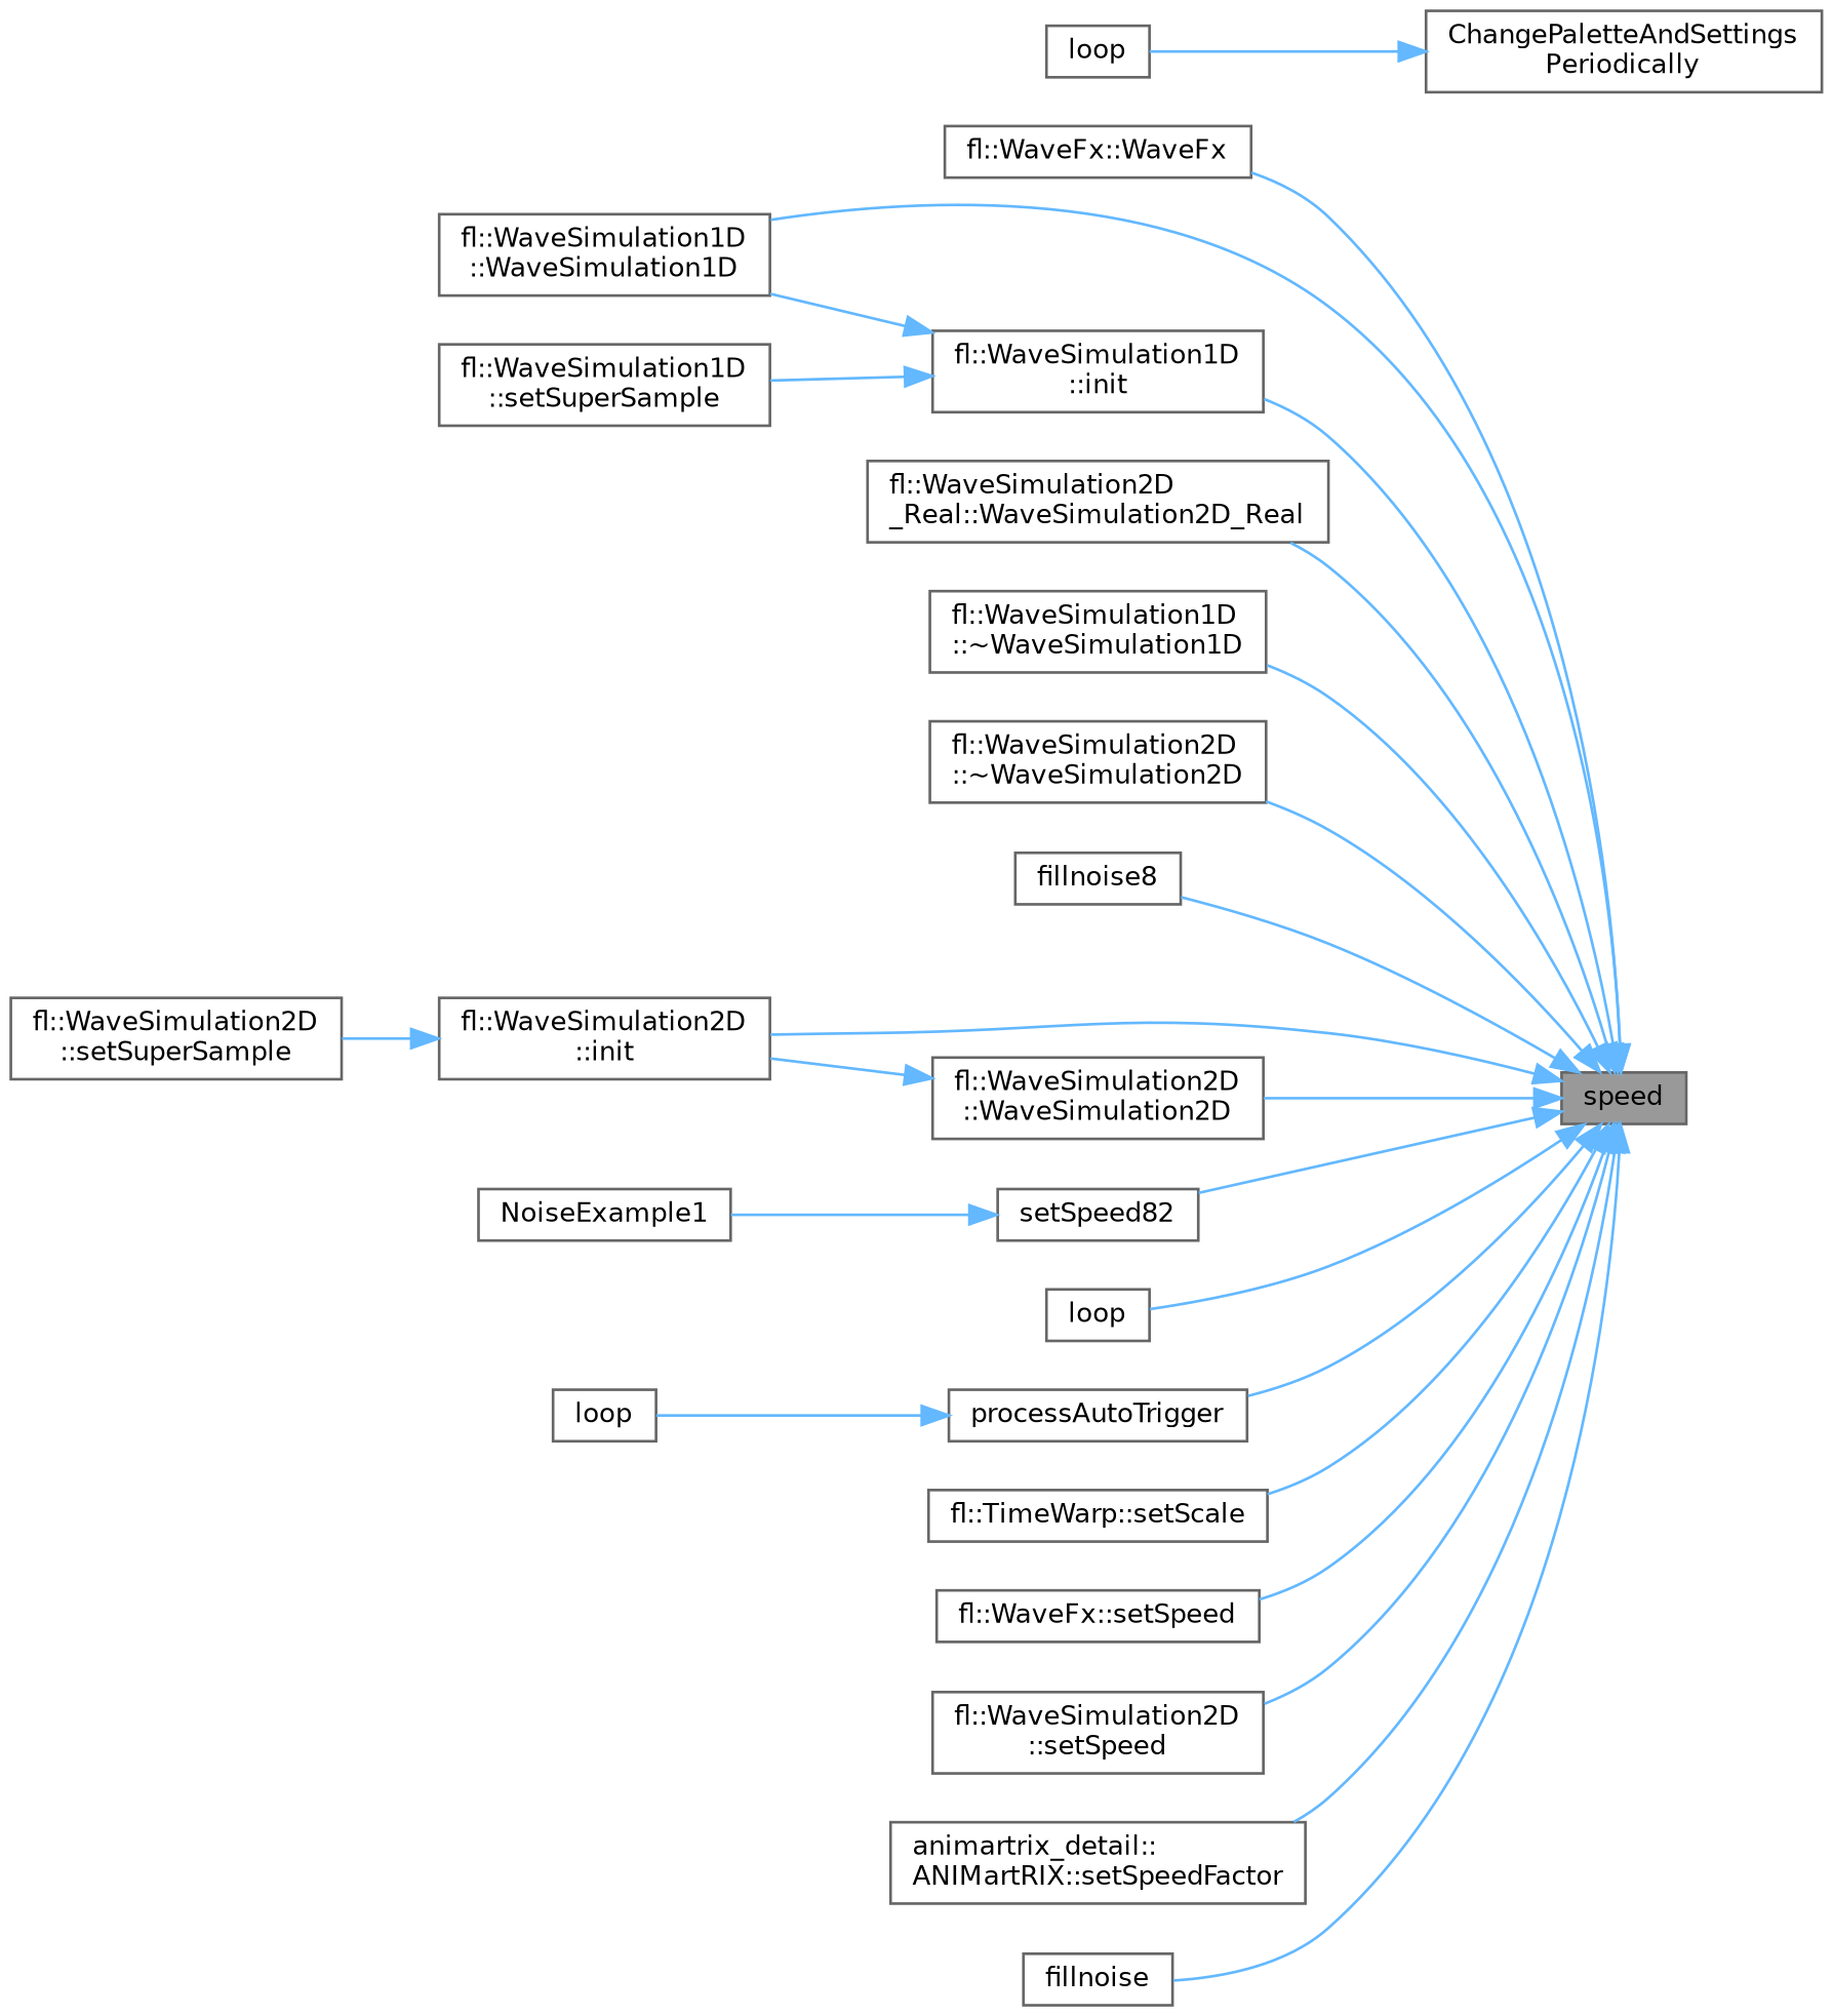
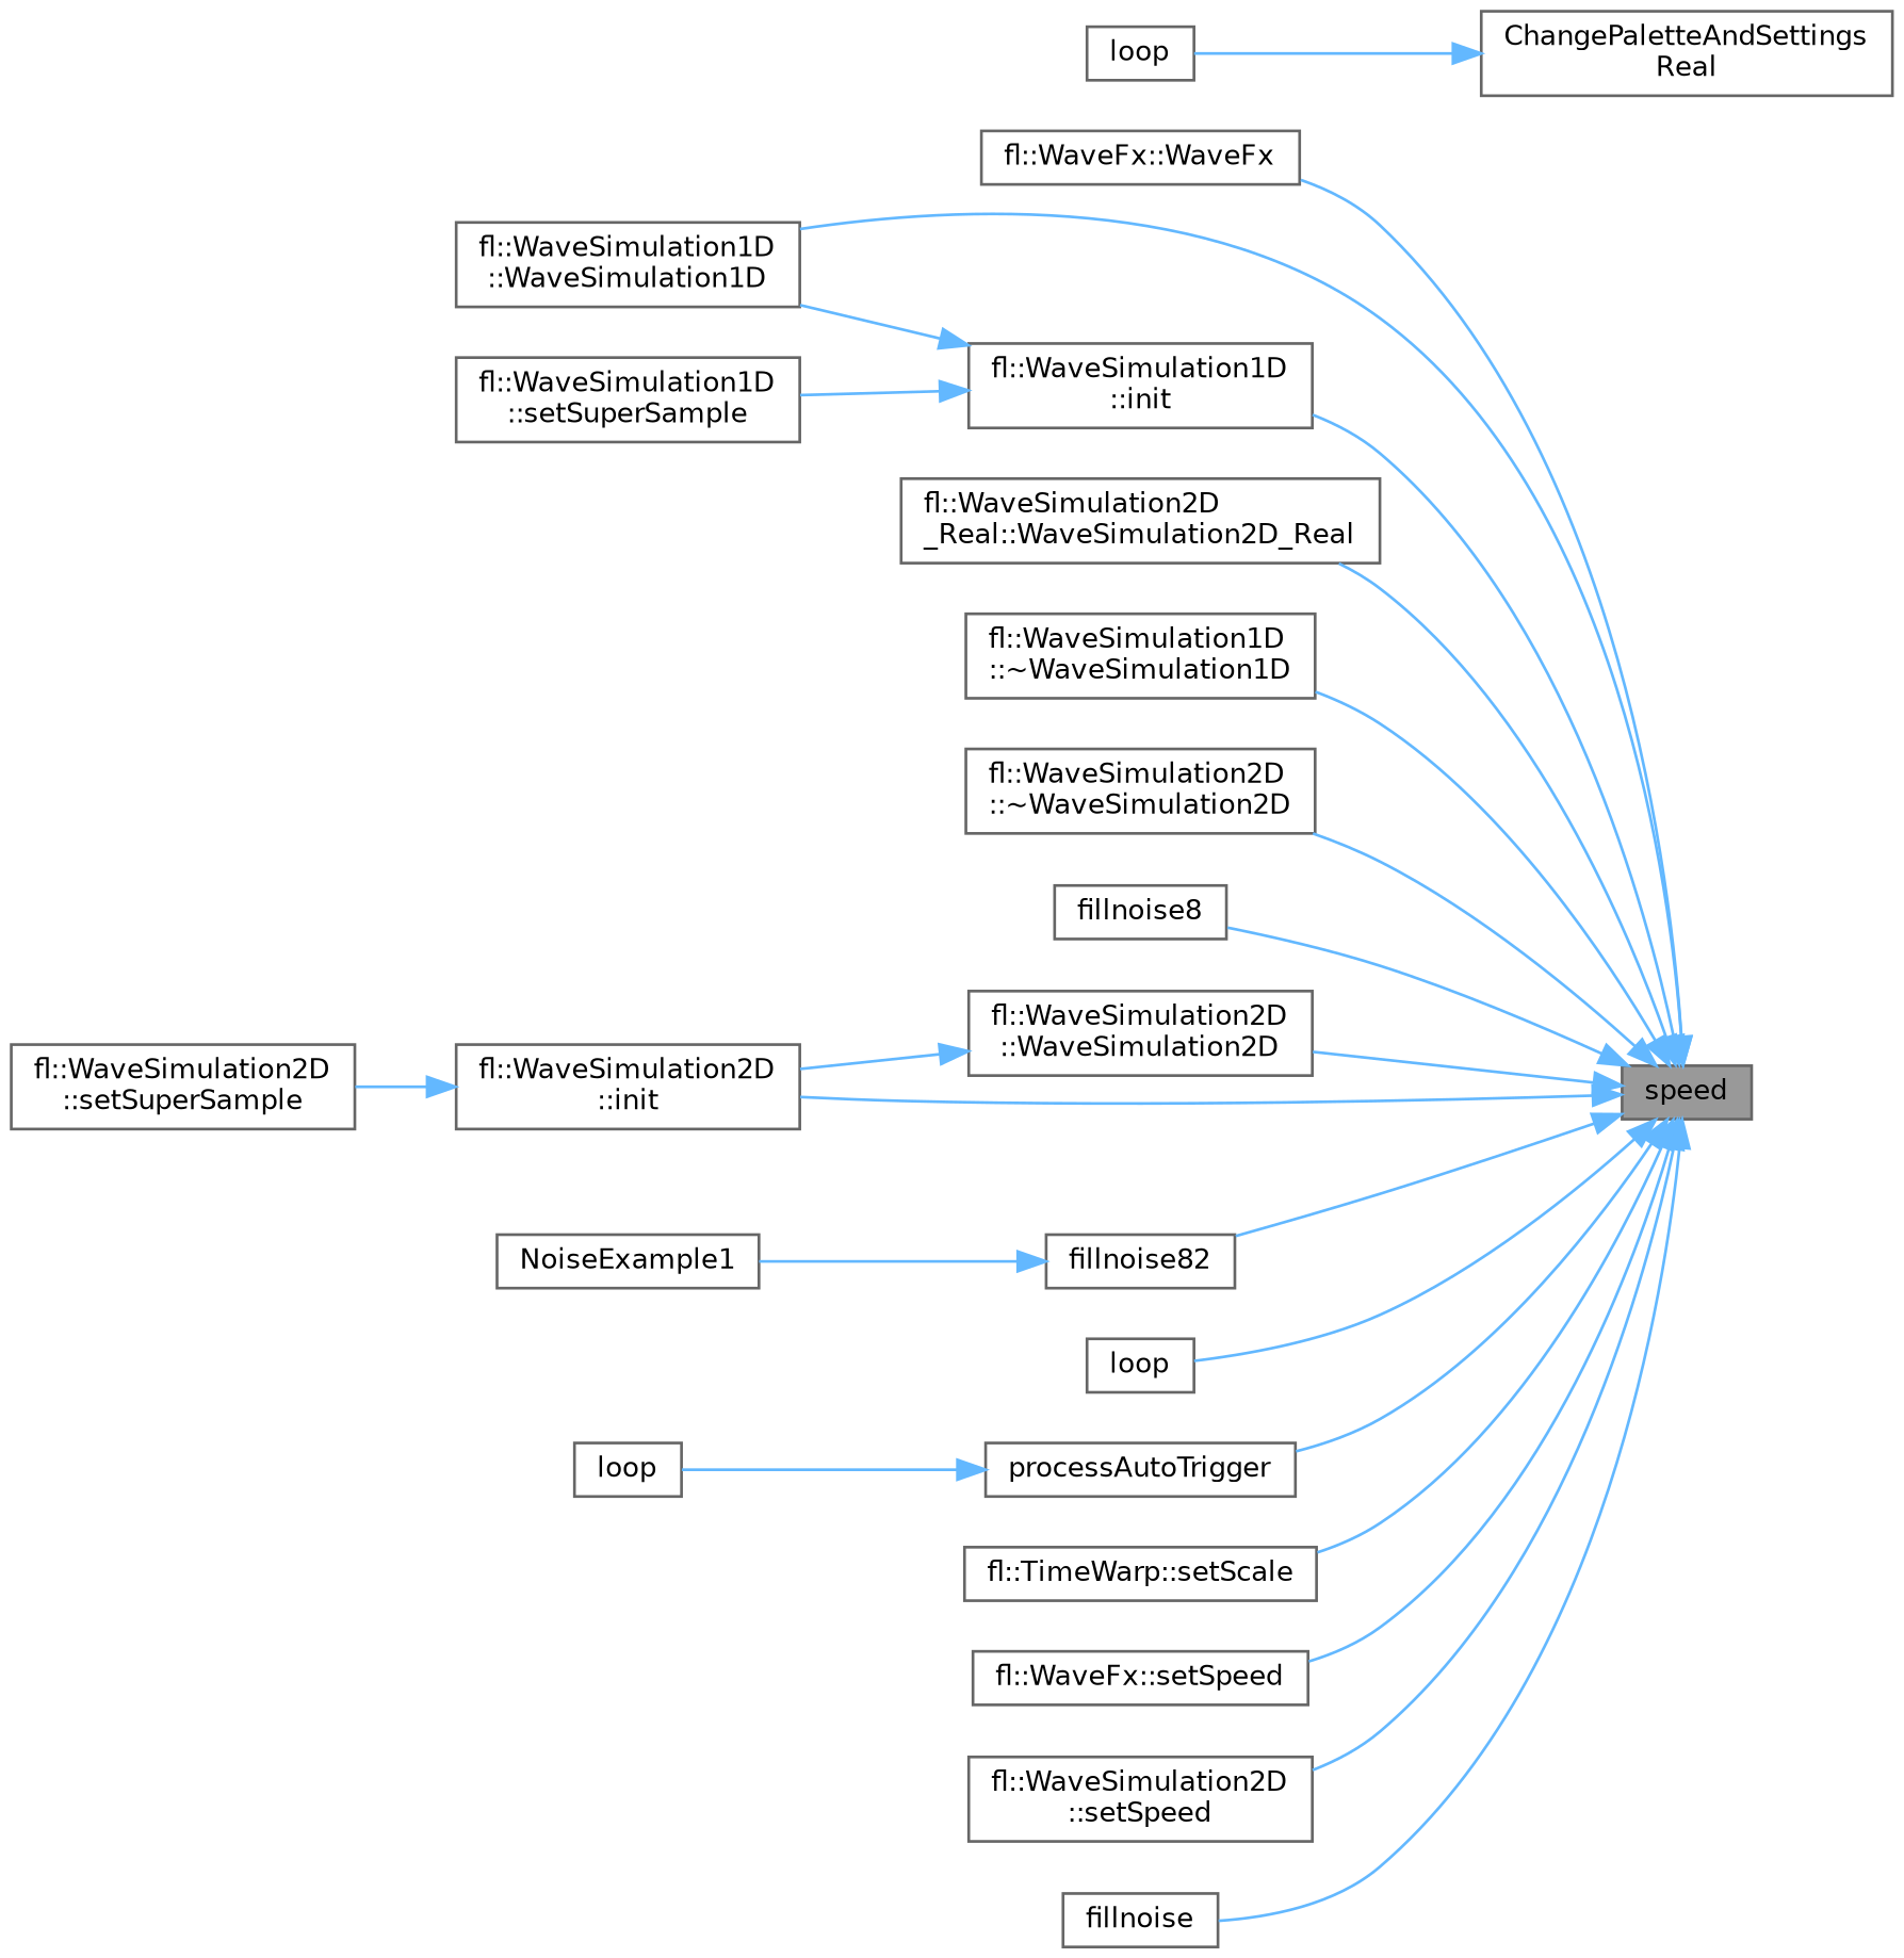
  digraph {
    rankdir=RL
    node [color=grey40 fillcolor=white fontname=Helvetica fontsize=10 shape=box style=filled]
    edge [color=steelblue1 dir=back fontname=Helvetica fontsize=10 labelfontname=Helvetica labelfontsize=10 style=solid]
    n1 [color=gray40 fillcolor=grey60 fontcolor=black height=0.2 label=speed width=0.4]
    n2 [height=0.2 label="fl::WaveFx::WaveFx" width=0.4]
    n3 [height=0.2 label="fl::WaveSimulation1D\l::WaveSimulation1D" width=0.4]
    n4 [height=0.2 label="fl::WaveSimulation2D\l::WaveSimulation2D" width=0.4]
    n5 [height=0.2 label="fl::WaveSimulation2D\l_Real::WaveSimulation2D_Real" width=0.4]
    n6 [height=0.2 label="fl::WaveSimulation1D\l::~WaveSimulation1D" width=0.4]
    n7 [height=0.2 label="fl::WaveSimulation2D\l::~WaveSimulation2D" width=0.4]
    n8 [height=0.2 label=fillnoise8 width=0.4]
-   n9 [height=0.2 label=setSpeed82 width=0.4]
+   n9 [height=0.2 label=fillnoise82 width=0.4]
    n10 [height=0.2 label="fl::WaveSimulation1D\l::init" width=0.4]
    n11 [height=0.2 label="fl::WaveSimulation2D\l::init" width=0.4]
    n12 [height=0.2 label=loop width=0.4]
    n13 [height=0.2 label=processAutoTrigger width=0.4]
    n14 [height=0.2 label="fl::TimeWarp::setScale" width=0.4]
    n15 [height=0.2 label="fl::WaveFx::setSpeed" width=0.4]
    n16 [height=0.2 label="fl::WaveSimulation2D\l::setSpeed" width=0.4]
-   n17 [height=0.2 label="animartrix_detail::\lANIMartRIX::setSpeedFactor" width=0.4]
    n18 [height=0.2 label=fillnoise width=0.4]
-   n19 [height=0.2 label="ChangePaletteAndSettings\lPeriodically" width=0.4]
+   n19 [height=0.2 label="ChangePaletteAndSettings\lReal" width=0.4]
    n20 [height=0.2 label=loop width=0.4]
    n21 [height=0.2 label=NoiseExample1 width=0.4]
    n22 [height=0.2 label="fl::WaveSimulation1D\l::setSuperSample" width=0.4]
    n23 [height=0.2 label="fl::WaveSimulation2D\l::setSuperSample" width=0.4]
    n24 [height=0.2 label=loop width=0.4]
    n1 -> n2
    n1 -> n3
    n1 -> n4
    n1 -> n5
    n1 -> n6
    n1 -> n7
    n1 -> n8
    n1 -> n9
    n1 -> n10
    n1 -> n11
    n1 -> n12
    n1 -> n13
    n1 -> n14
    n1 -> n15
    n1 -> n16
-   n1 -> n17
    n1 -> n18
    n4 -> n11
    n9 -> n21
    n10 -> n3
    n10 -> n22
    n11 -> n23
    n13 -> n24
    n19 -> n20
  }
